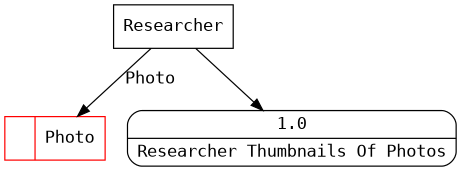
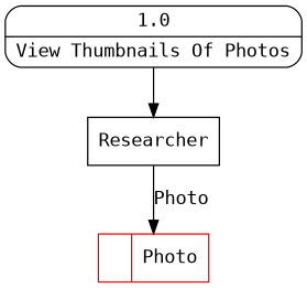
  digraph {
    fontname="DejaVu Sans Mono"
    node [fontname="DejaVu Sans Mono"]
    edge [fontname="DejaVu Sans Mono"]
    n1 [color=red label="<f0>  |<f1> Photo " shape=record]
    n2 [label=Researcher shape=box]
-   n3 [label="{<f0> 1.0|<f1> Researcher Thumbnails Of Photos }" shape=Mrecord]
+   n3 [label="{<f0> 1.0|<f1> View Thumbnails Of Photos }" shape=Mrecord]
    n2 -> n1 [label=Photo]
-   n2 -> n3
+   n3 -> n2
  }
